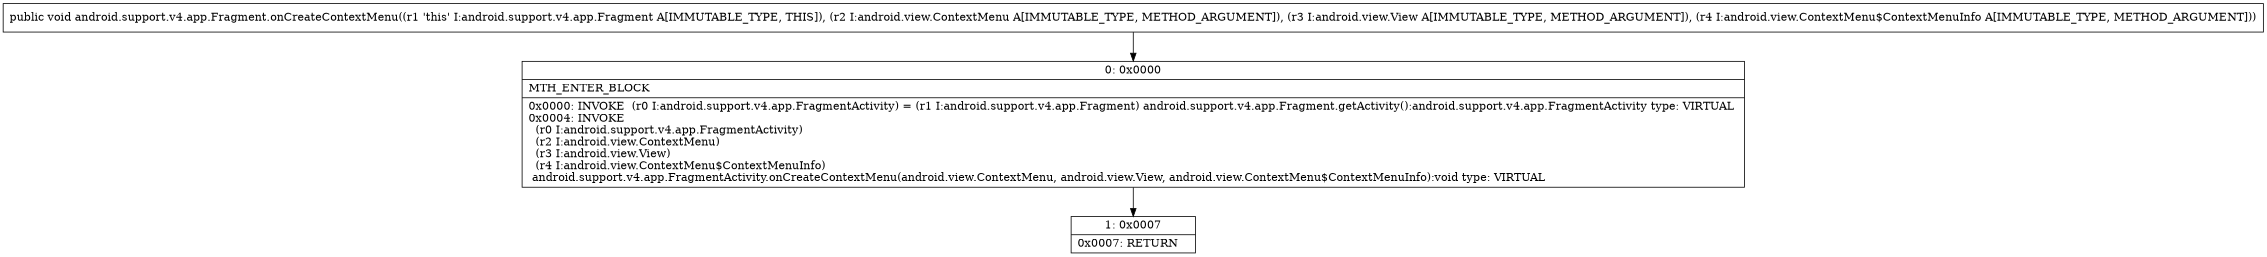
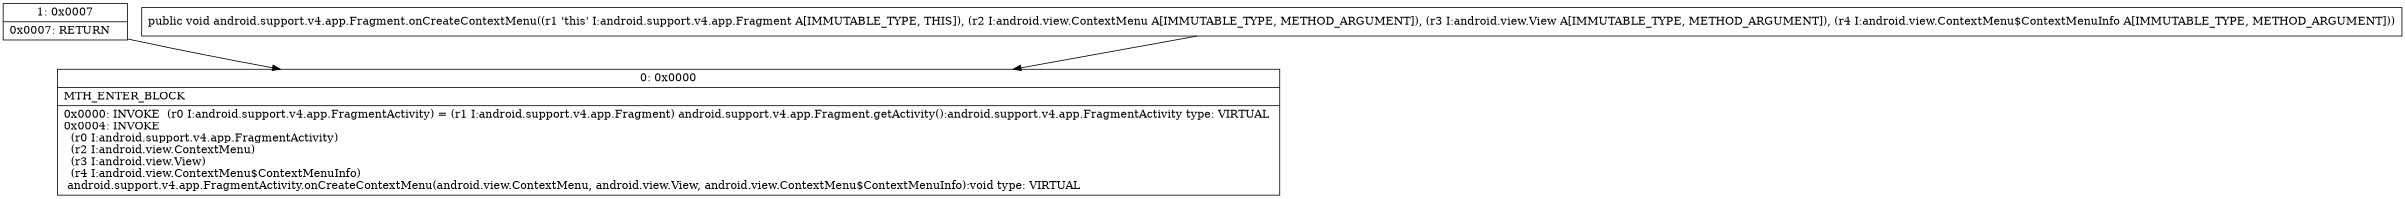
  digraph {
    node [shape=record]
    n1 [label="{0\:\ 0x0000|MTH_ENTER_BLOCK\l|0x0000: INVOKE  (r0 I:android.support.v4.app.FragmentActivity) = (r1 I:android.support.v4.app.Fragment) android.support.v4.app.Fragment.getActivity():android.support.v4.app.FragmentActivity type: VIRTUAL \l0x0004: INVOKE  \l  (r0 I:android.support.v4.app.FragmentActivity)\l  (r2 I:android.view.ContextMenu)\l  (r3 I:android.view.View)\l  (r4 I:android.view.ContextMenu$ContextMenuInfo)\l android.support.v4.app.FragmentActivity.onCreateContextMenu(android.view.ContextMenu, android.view.View, android.view.ContextMenu$ContextMenuInfo):void type: VIRTUAL \l}"]
    n2 [label="{1\:\ 0x0007|0x0007: RETURN   \l}"]
    n3 [label="{public void android.support.v4.app.Fragment.onCreateContextMenu((r1 'this' I:android.support.v4.app.Fragment A[IMMUTABLE_TYPE, THIS]), (r2 I:android.view.ContextMenu A[IMMUTABLE_TYPE, METHOD_ARGUMENT]), (r3 I:android.view.View A[IMMUTABLE_TYPE, METHOD_ARGUMENT]), (r4 I:android.view.ContextMenu$ContextMenuInfo A[IMMUTABLE_TYPE, METHOD_ARGUMENT])) }"]
-   n1 -> n2
+   n2 -> n1
    n3 -> n1
  }
